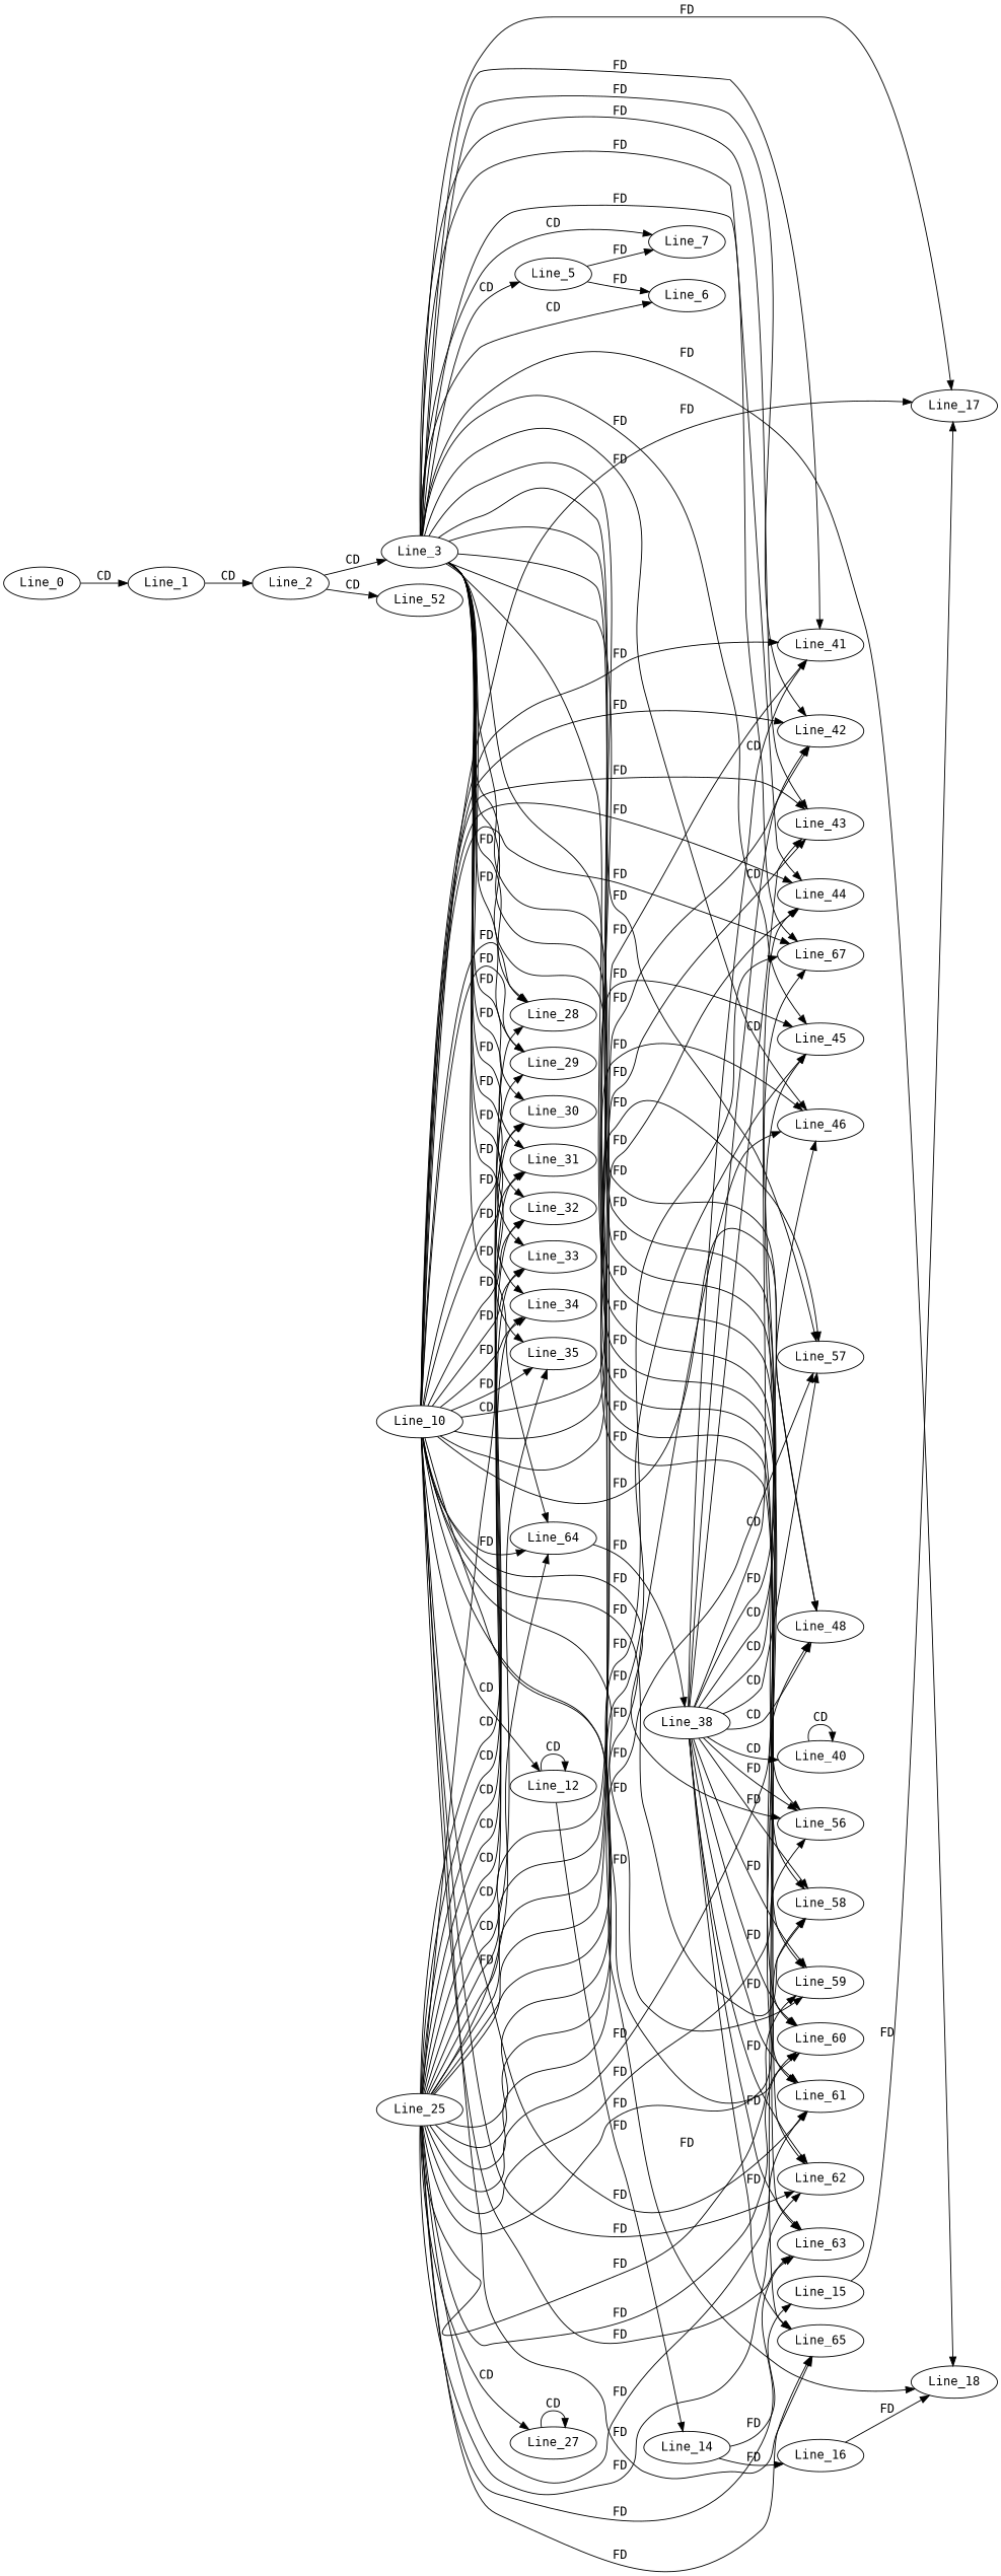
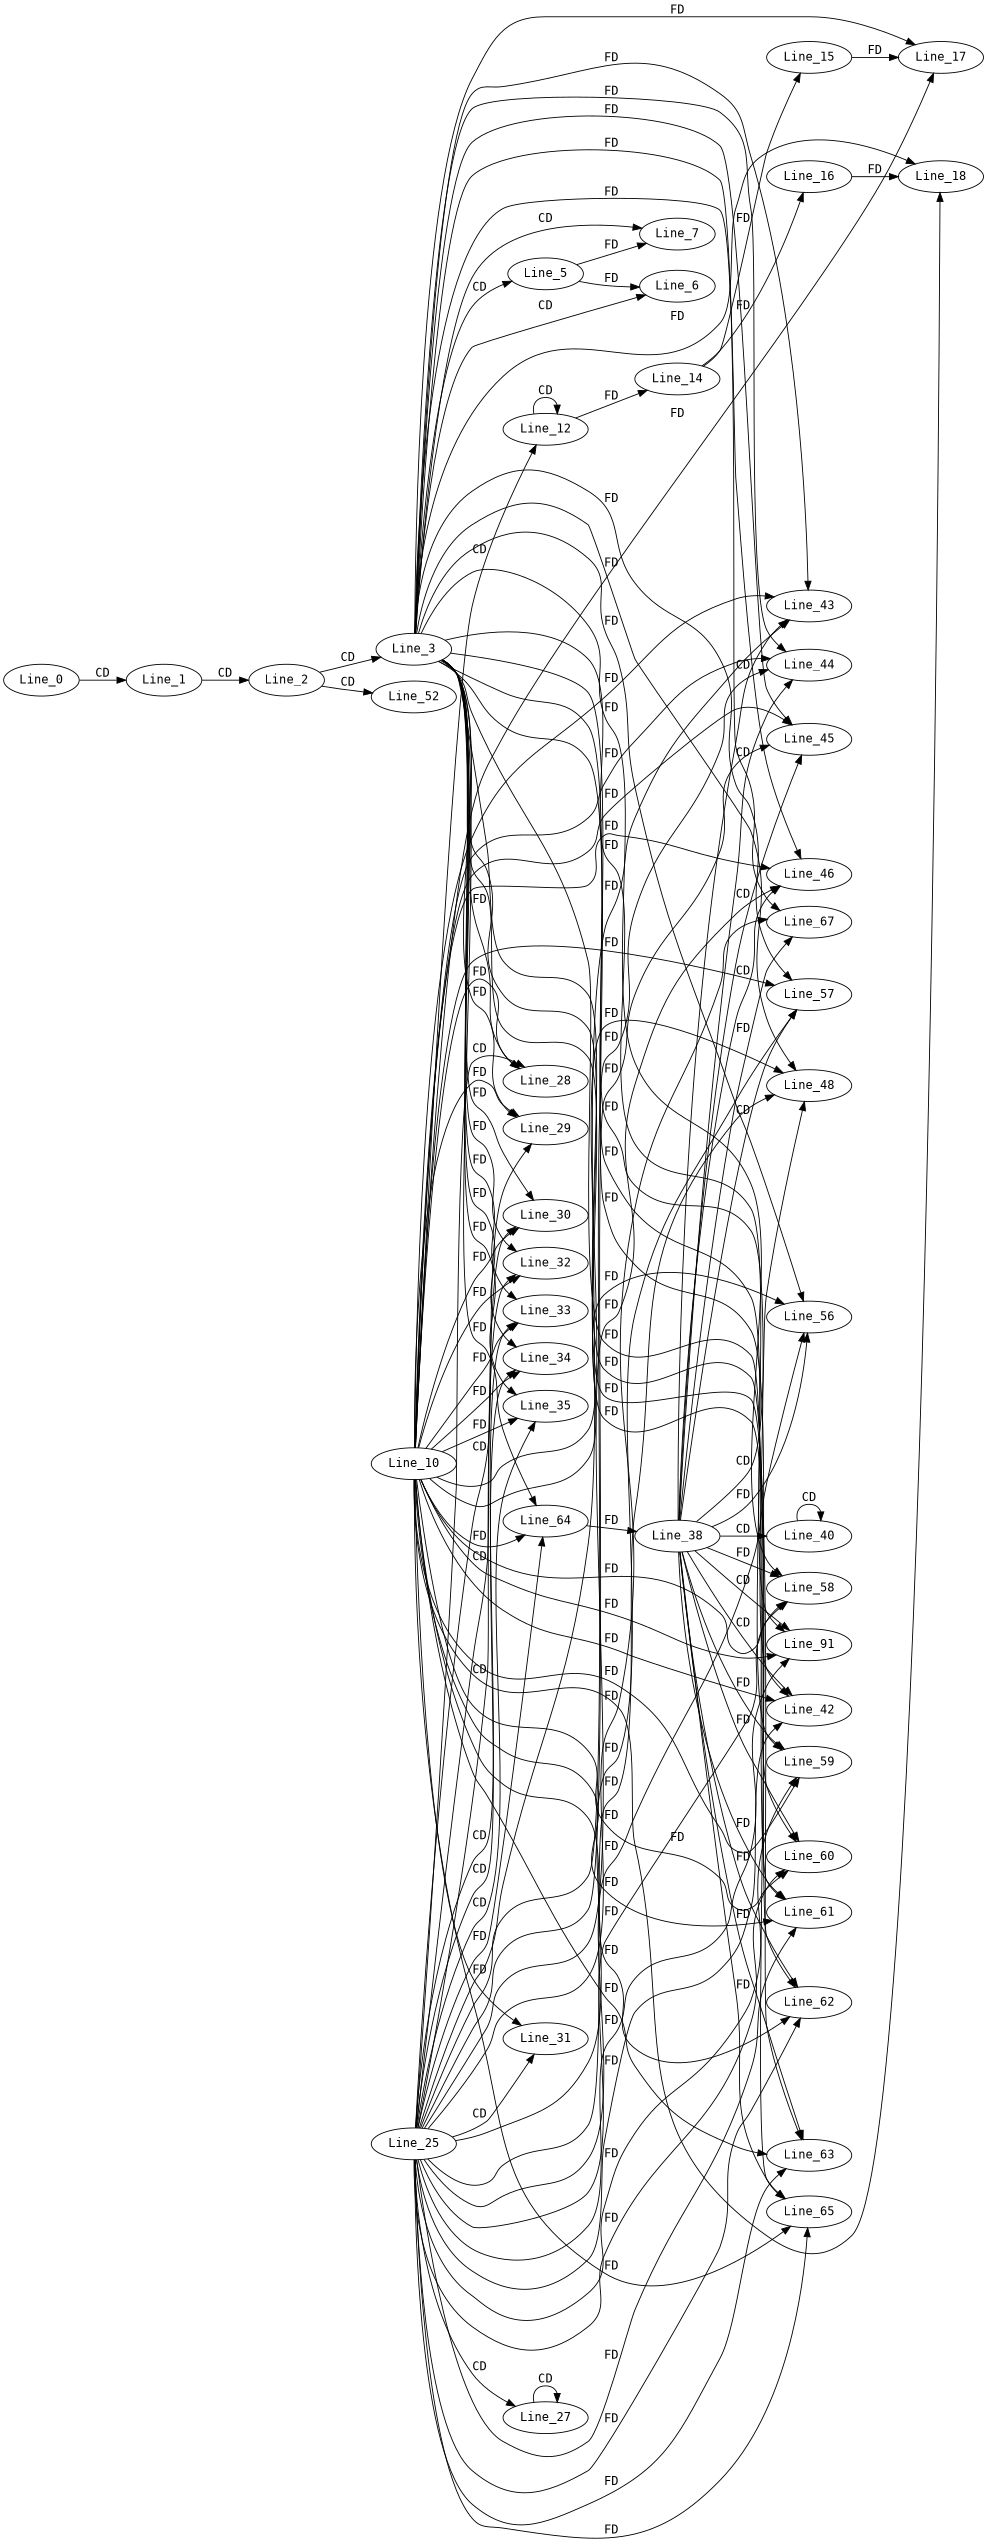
  digraph {
    fontname="DejaVu Sans Mono"
    rankdir=LR
    node [fontname="DejaVu Sans Mono"]
    edge [fontname="DejaVu Sans Mono"]
    Line_0
    Line_1
    Line_2
    Line_3
    Line_52
    Line_5
    Line_6
    Line_7
    Line_17
    Line_18
    Line_28
    Line_29
    Line_30
    Line_31
    Line_32
    Line_33
    Line_34
    Line_35
-   Line_41
+   Line_41 [label=Line_91]
    Line_42
    Line_43
    Line_44
    Line_45
    Line_46
    n25 [label=Line_57]
    Line_48
    Line_56
    Line_58
    Line_59
    Line_60
    Line_61
    Line_62
    Line_63
    Line_64
    Line_65
    Line_67
    Line_38
    Line_10
    Line_12
    Line_14
    Line_15
    Line_16
    Line_25
    Line_27
    Line_40
    Line_0 -> Line_1 [label=CD]
    Line_1 -> Line_2 [label=CD]
    Line_2 -> Line_3 [label=CD]
    Line_2 -> Line_52 [label=CD]
    Line_3 -> Line_5 [label=CD]
    Line_3 -> Line_6 [label=CD]
    Line_3 -> Line_7 [label=CD]
    Line_3 -> Line_17 [label=FD]
    Line_3 -> Line_18 [label=FD]
    Line_3 -> Line_28 [label=FD]
    Line_3 -> Line_29 [label=FD]
    Line_3 -> Line_30 [label=FD]
-   Line_3 -> Line_31 [label=FD]
    Line_3 -> Line_32 [label=FD]
    Line_3 -> Line_33 [label=FD]
    Line_3 -> Line_34 [label=FD]
    Line_3 -> Line_35 [label=FD]
    Line_3 -> Line_41 [label=FD]
    Line_3 -> Line_42 [label=FD]
    Line_3 -> Line_43 [label=FD]
    Line_3 -> Line_44 [label=FD]
    Line_3 -> Line_45 [label=FD]
    Line_3 -> Line_46 [label=FD]
    Line_3 -> n25 [label=FD]
    Line_3 -> Line_48 [label=FD]
    Line_3 -> Line_56 [label=FD]
    Line_3 -> Line_58 [label=FD]
    Line_3 -> Line_59 [label=FD]
    Line_3 -> Line_60 [label=FD]
    Line_3 -> Line_61 [label=FD]
    Line_3 -> Line_62 [label=FD]
    Line_3 -> Line_63 [label=FD]
    Line_3 -> Line_64 [label=FD]
    Line_3 -> Line_65 [label=FD]
    Line_3 -> Line_67 [label=FD]
    Line_5 -> Line_6 [label=FD]
    Line_5 -> Line_7 [label=FD]
    Line_64 -> Line_38 [label=FD]
    Line_38 -> Line_41 [label=CD]
    Line_38 -> Line_42 [label=CD]
    Line_38 -> Line_43 [label=CD]
    Line_38 -> Line_44 [label=CD]
    Line_38 -> Line_45 [label=CD]
    Line_38 -> Line_46 [label=CD]
    Line_38 -> n25 [label=CD]
    Line_38 -> Line_48 [label=CD]
    Line_38 -> Line_56 [label=FD]
    Line_38 -> Line_58 [label=FD]
    Line_38 -> Line_59 [label=FD]
    Line_38 -> Line_60 [label=FD]
    Line_38 -> Line_61 [label=FD]
    Line_38 -> Line_62 [label=FD]
    Line_38 -> Line_63 [label=FD]
    Line_38 -> Line_65 [label=FD]
    Line_38 -> Line_67 [label=FD]
    Line_38 -> Line_40 [label=CD]
    Line_10 -> Line_17 [label=FD]
    Line_10 -> Line_18 [label=FD]
    Line_10 -> Line_28 [label=FD]
    Line_10 -> Line_29 [label=FD]
    Line_10 -> Line_30 [label=FD]
    Line_10 -> Line_31 [label=FD]
    Line_10 -> Line_32 [label=FD]
    Line_10 -> Line_33 [label=FD]
    Line_10 -> Line_34 [label=FD]
    Line_10 -> Line_35 [label=FD]
    Line_10 -> Line_41 [label=FD]
    Line_10 -> Line_42 [label=FD]
    Line_10 -> Line_43 [label=FD]
    Line_10 -> Line_44 [label=FD]
    Line_10 -> Line_45 [label=FD]
    Line_10 -> Line_46 [label=FD]
    Line_10 -> n25 [label=FD]
    Line_10 -> Line_48 [label=FD]
    Line_10 -> Line_56 [label=FD]
    Line_10 -> Line_58 [label=FD]
    Line_10 -> Line_59 [label=FD]
    Line_10 -> Line_60 [label=FD]
    Line_10 -> Line_61 [label=FD]
    Line_10 -> Line_62 [label=FD]
    Line_10 -> Line_63 [label=FD]
    Line_10 -> Line_64 [label=FD]
    Line_10 -> Line_65 [label=FD]
-   Line_10 -> Line_67 [label=FD]
    Line_10 -> Line_12 [label=CD]
    Line_12 -> Line_12 [label=CD]
    Line_12 -> Line_14 [label=FD]
    Line_14 -> Line_15 [label=FD]
    Line_14 -> Line_16 [label=FD]
    Line_15 -> Line_17 [label=FD]
    Line_16 -> Line_18 [label=FD]
    Line_25 -> Line_28 [label=CD]
    Line_25 -> Line_29 [label=CD]
    Line_25 -> Line_30 [label=CD]
    Line_25 -> Line_31 [label=CD]
    Line_25 -> Line_32 [label=CD]
    Line_25 -> Line_33 [label=CD]
    Line_25 -> Line_34 [label=CD]
    Line_25 -> Line_35 [label=CD]
    Line_25 -> Line_41 [label=FD]
    Line_25 -> Line_42 [label=FD]
    Line_25 -> Line_43 [label=FD]
    Line_25 -> Line_44 [label=FD]
    Line_25 -> Line_45 [label=FD]
    Line_25 -> Line_46 [label=FD]
    Line_25 -> n25 [label=FD]
    Line_25 -> Line_48 [label=FD]
    Line_25 -> Line_56 [label=FD]
    Line_25 -> Line_58 [label=FD]
    Line_25 -> Line_59 [label=FD]
    Line_25 -> Line_60 [label=FD]
    Line_25 -> Line_61 [label=FD]
    Line_25 -> Line_62 [label=FD]
    Line_25 -> Line_63 [label=FD]
    Line_25 -> Line_64 [label=FD]
    Line_25 -> Line_65 [label=FD]
    Line_25 -> Line_67 [label=FD]
    Line_25 -> Line_27 [label=CD]
    Line_27 -> Line_27 [label=CD]
    Line_40 -> Line_40 [label=CD]
  }
